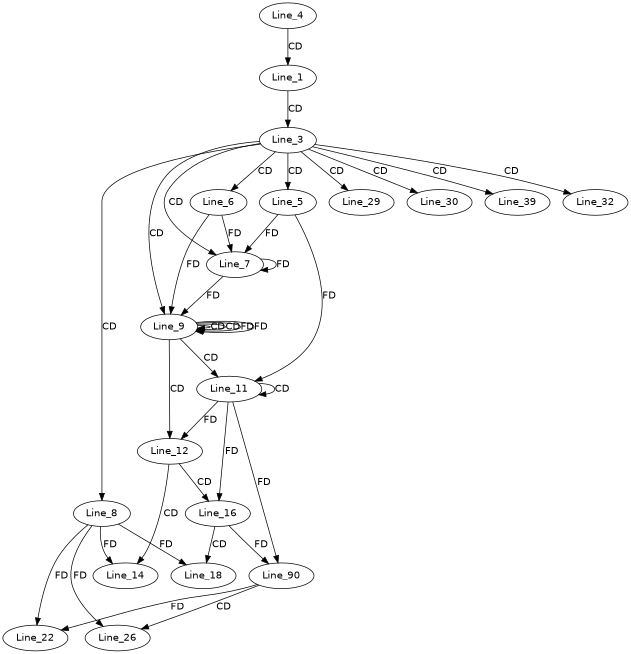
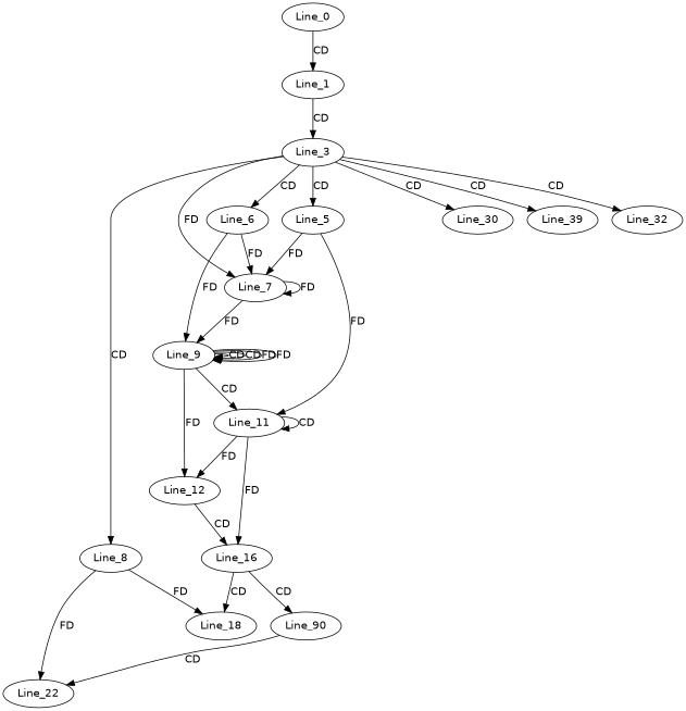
  digraph {
    fontname="DejaVu Sans"
    node [fontname="DejaVu Sans"]
    edge [fontname="DejaVu Sans"]
-   Line_0 [label=Line_4]
+   Line_0
    Line_1
    Line_3
    Line_5
    Line_6
    Line_7
    Line_8
    Line_9
-   Line_29
    Line_30
    n11 [label=Line_39]
    Line_32
    Line_11
-   Line_14
    Line_18
    Line_22
-   Line_26
    Line_12
    Line_16
    n20 [label=Line_90]
    Line_0 -> Line_1 [label=CD]
    Line_1 -> Line_3 [label=CD]
    Line_3 -> Line_5 [label=CD]
    Line_3 -> Line_6 [label=CD]
-   Line_3 -> Line_7 [label=CD]
+   Line_3 -> Line_7 [label=FD]
    Line_3 -> Line_8 [label=CD]
-   Line_3 -> Line_9 [label=CD]
-   Line_3 -> Line_29 [label=CD]
    Line_3 -> Line_30 [label=CD]
    Line_3 -> n11 [label=CD]
    Line_3 -> Line_32 [label=CD]
    Line_5 -> Line_7 [label=FD]
    Line_5 -> Line_11 [label=FD]
    Line_6 -> Line_7 [label=FD]
    Line_6 -> Line_9 [label=FD]
    Line_7 -> Line_7 [label=FD]
    Line_7 -> Line_9 [label=FD]
-   Line_8 -> Line_14 [label=FD]
    Line_8 -> Line_18 [label=FD]
    Line_8 -> Line_22 [label=FD]
-   Line_8 -> Line_26 [label=FD]
    Line_9 -> Line_9 [label=CD]
    Line_9 -> Line_9 [label=CD]
    Line_9 -> Line_9 [label=FD]
    Line_9 -> Line_9 [label=FD]
    Line_9 -> Line_11 [label=CD]
-   Line_9 -> Line_12 [label=CD]
+   Line_9 -> Line_12 [label=FD]
    Line_11 -> Line_11 [label=CD]
    Line_11 -> Line_12 [label=FD]
    Line_11 -> Line_16 [label=FD]
-   Line_11 -> n20 [label=FD]
-   Line_12 -> Line_14 [label=CD]
    Line_12 -> Line_16 [label=CD]
    Line_16 -> Line_18 [label=CD]
-   Line_16 -> n20 [label=FD]
-   n20 -> Line_22 [label=FD]
-   n20 -> Line_26 [label=CD]
+   Line_16 -> n20 [label=CD]
+   n20 -> Line_22 [label=CD]
  }
